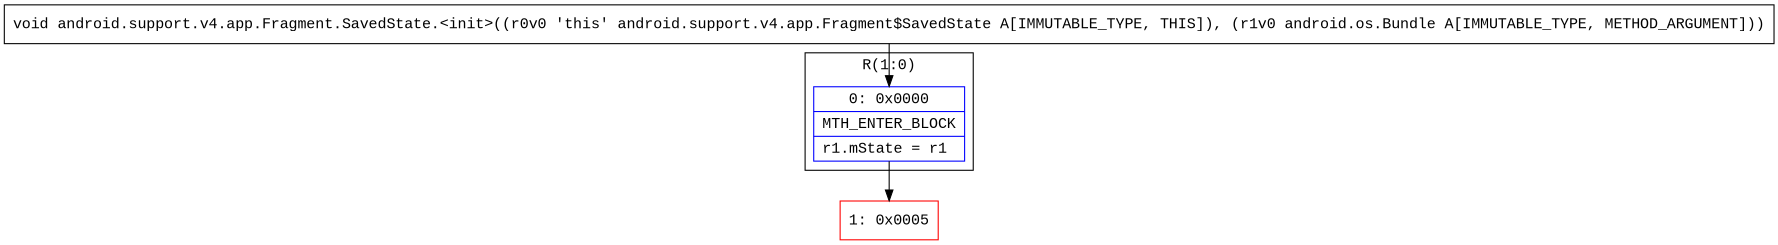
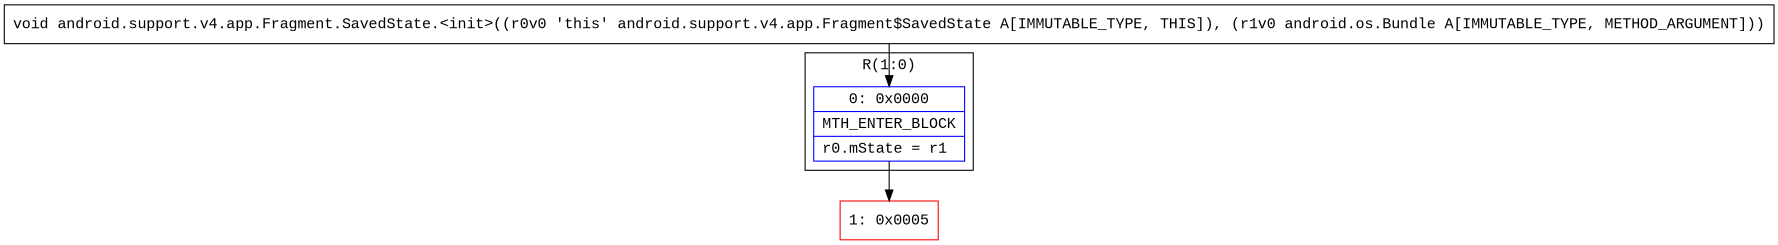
  digraph {
    fontname="Liberation Mono"
    node [shape=record fontname="Liberation Mono"]
    edge [fontname="Liberation Mono"]
-   n1 [color=blue label="{0\:\ 0x0000|MTH_ENTER_BLOCK\l|r1.mState = r1\l}"]
+   n1 [color=blue label="{0\:\ 0x0000|MTH_ENTER_BLOCK\l|r0.mState = r1\l}"]
    n2 [color=red label="{1\:\ 0x0005}"]
    n3 [label="{void android.support.v4.app.Fragment.SavedState.\<init\>((r0v0 'this' android.support.v4.app.Fragment$SavedState A[IMMUTABLE_TYPE, THIS]), (r1v0 android.os.Bundle A[IMMUTABLE_TYPE, METHOD_ARGUMENT])) }"]
    subgraph cluster_1 {
      label="R(1:0)"
      n1
    }
    n1 -> n2
    n3 -> n1
  }
